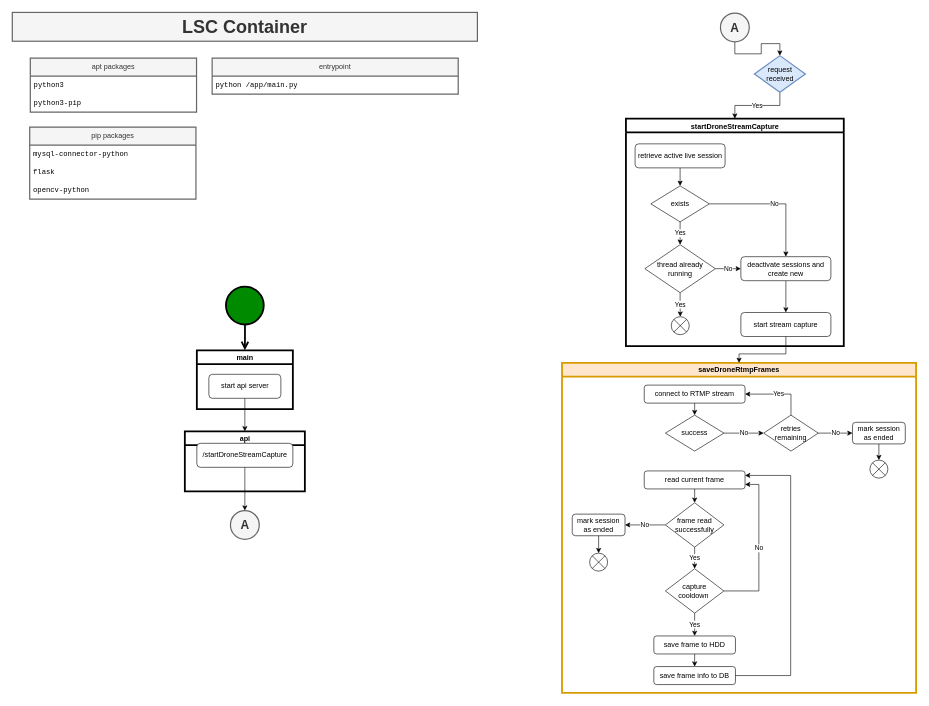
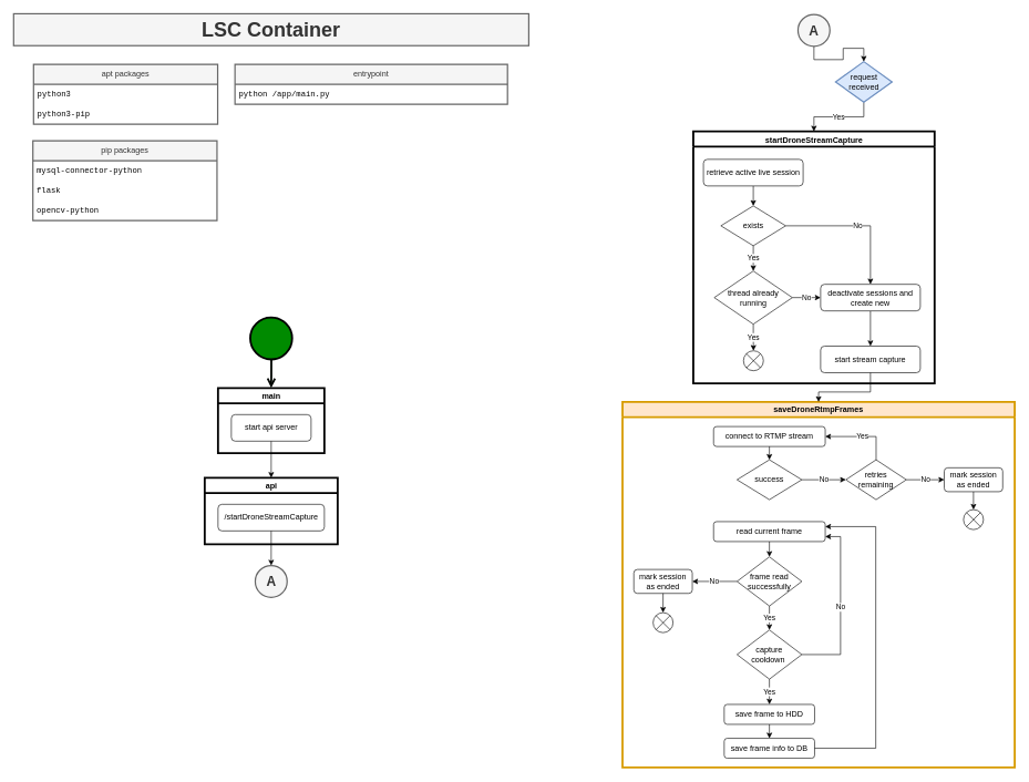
  <mxCell id="0" />
  <mxCell id="1" parent="0" />
  <mxCell id="2" value="saveDroneRtmpFrames" style="swimlane;whiteSpace=wrap;html=1;strokeWidth=3;fillColor=#ffe6cc;strokeColor=#d79b00;" parent="1" vertex="1"><mxGeometry x="936" y="604" width="590" height="550" as="geometry" /></mxCell>
  <mxCell id="3" style="edgeStyle=orthogonalEdgeStyle;rounded=0;orthogonalLoop=1;jettySize=auto;html=1;exitX=0.5;exitY=1;exitDx=0;exitDy=0;entryX=0.5;entryY=0;entryDx=0;entryDy=0;" parent="2" source="4" target="6" edge="1"><mxGeometry relative="1" as="geometry" /></mxCell>
  <mxCell id="4" value="connect to RTMP stream" style="rounded=1;whiteSpace=wrap;html=1;" parent="2" vertex="1"><mxGeometry x="137" y="37" width="168" height="30" as="geometry" /></mxCell>
  <mxCell id="5" value="No" style="edgeStyle=orthogonalEdgeStyle;rounded=0;orthogonalLoop=1;jettySize=auto;html=1;exitX=1;exitY=0.5;exitDx=0;exitDy=0;entryX=0;entryY=0.5;entryDx=0;entryDy=0;" parent="2" source="6" target="9" edge="1"><mxGeometry relative="1" as="geometry" /></mxCell>
  <mxCell id="6" value="success" style="rhombus;whiteSpace=wrap;html=1;" parent="2" vertex="1"><mxGeometry x="172.25" y="87" width="97.5" height="60" as="geometry" /></mxCell>
  <mxCell id="7" value="Yes" style="edgeStyle=orthogonalEdgeStyle;rounded=0;orthogonalLoop=1;jettySize=auto;html=1;exitX=0.5;exitY=0;exitDx=0;exitDy=0;entryX=1;entryY=0.5;entryDx=0;entryDy=0;" parent="2" source="9" target="4" edge="1"><mxGeometry relative="1" as="geometry" /></mxCell>
  <mxCell id="8" value="No" style="edgeStyle=orthogonalEdgeStyle;rounded=0;orthogonalLoop=1;jettySize=auto;html=1;exitX=1;exitY=0.5;exitDx=0;exitDy=0;entryX=0;entryY=0.5;entryDx=0;entryDy=0;" parent="2" source="9" target="20" edge="1"><mxGeometry relative="1" as="geometry"><mxPoint x="490" y="117" as="targetPoint" /></mxGeometry></mxCell>
  <mxCell id="9" value="retries remaining" style="rhombus;whiteSpace=wrap;html=1;" parent="2" vertex="1"><mxGeometry x="336" y="87" width="91" height="60" as="geometry" /></mxCell>
  <mxCell id="10" style="edgeStyle=orthogonalEdgeStyle;rounded=0;orthogonalLoop=1;jettySize=auto;html=1;exitX=0.5;exitY=1;exitDx=0;exitDy=0;entryX=0.5;entryY=0;entryDx=0;entryDy=0;" parent="2" source="11" target="14" edge="1"><mxGeometry relative="1" as="geometry" /></mxCell>
  <mxCell id="11" value="read current frame" style="rounded=1;whiteSpace=wrap;html=1;" parent="2" vertex="1"><mxGeometry x="137" y="180" width="168" height="30" as="geometry" /></mxCell>
  <mxCell id="12" value="No" style="edgeStyle=orthogonalEdgeStyle;rounded=0;orthogonalLoop=1;jettySize=auto;html=1;exitX=0;exitY=0.5;exitDx=0;exitDy=0;entryX=1;entryY=0.5;entryDx=0;entryDy=0;" parent="2" source="14" target="22" edge="1"><mxGeometry relative="1" as="geometry"><mxPoint x="105" y="267" as="targetPoint" /></mxGeometry></mxCell>
  <mxCell id="13" value="Yes" style="edgeStyle=orthogonalEdgeStyle;rounded=0;orthogonalLoop=1;jettySize=auto;html=1;exitX=0.5;exitY=1;exitDx=0;exitDy=0;entryX=0.5;entryY=0;entryDx=0;entryDy=0;" parent="2" source="14" target="27" edge="1"><mxGeometry relative="1" as="geometry" /></mxCell>
  <mxCell id="14" value="frame read successfully" style="rhombus;whiteSpace=wrap;html=1;" parent="2" vertex="1"><mxGeometry x="172.25" y="233" width="97.5" height="74" as="geometry" /></mxCell>
  <mxCell id="15" style="edgeStyle=orthogonalEdgeStyle;rounded=0;orthogonalLoop=1;jettySize=auto;html=1;exitX=0.5;exitY=1;exitDx=0;exitDy=0;entryX=0.5;entryY=0;entryDx=0;entryDy=0;" parent="2" source="16" target="17" edge="1"><mxGeometry relative="1" as="geometry" /></mxCell>
  <mxCell id="16" value="save frame to HDD" style="rounded=1;whiteSpace=wrap;html=1;" parent="2" vertex="1"><mxGeometry x="153" y="455" width="136" height="30" as="geometry" /></mxCell>
  <mxCell id="17" value="save frame info to DB" style="rounded=1;whiteSpace=wrap;html=1;" parent="2" vertex="1"><mxGeometry x="153" y="506" width="136" height="30" as="geometry" /></mxCell>
  <mxCell id="18" style="edgeStyle=orthogonalEdgeStyle;rounded=0;orthogonalLoop=1;jettySize=auto;html=1;exitX=1;exitY=0.5;exitDx=0;exitDy=0;entryX=1;entryY=0.25;entryDx=0;entryDy=0;" parent="2" source="17" target="11" edge="1"><mxGeometry relative="1" as="geometry"><Array as="points"><mxPoint x="381" y="521" /><mxPoint x="381" y="188" /></Array><mxPoint x="296" y="481" as="sourcePoint" /></mxGeometry></mxCell>
  <mxCell id="19" style="edgeStyle=orthogonalEdgeStyle;rounded=0;orthogonalLoop=1;jettySize=auto;html=1;exitX=0.5;exitY=1;exitDx=0;exitDy=0;entryX=0.5;entryY=0;entryDx=0;entryDy=0;" parent="2" source="20" target="21" edge="1"><mxGeometry relative="1" as="geometry" /></mxCell>
  <mxCell id="20" value="mark session as ended" style="rounded=1;whiteSpace=wrap;html=1;" parent="2" vertex="1"><mxGeometry x="484" y="99" width="88" height="36" as="geometry" /></mxCell>
  <mxCell id="21" value="" style="shape=sumEllipse;perimeter=ellipsePerimeter;html=1;backgroundOutline=1;" parent="2" vertex="1"><mxGeometry x="513" y="162" width="30" height="30" as="geometry" /></mxCell>
  <mxCell id="22" value="mark session as ended" style="rounded=1;whiteSpace=wrap;html=1;" parent="2" vertex="1"><mxGeometry x="17" y="252" width="88" height="36" as="geometry" /></mxCell>
  <mxCell id="23" value="" style="shape=sumEllipse;perimeter=ellipsePerimeter;html=1;backgroundOutline=1;" parent="2" vertex="1"><mxGeometry x="46" y="317" width="30" height="30" as="geometry" /></mxCell>
  <mxCell id="24" style="edgeStyle=orthogonalEdgeStyle;rounded=0;orthogonalLoop=1;jettySize=auto;html=1;exitX=0.5;exitY=1;exitDx=0;exitDy=0;entryX=0.5;entryY=0;entryDx=0;entryDy=0;" parent="2" source="22" target="23" edge="1"><mxGeometry relative="1" as="geometry" /></mxCell>
  <mxCell id="25" value="Yes" style="edgeStyle=orthogonalEdgeStyle;rounded=0;orthogonalLoop=1;jettySize=auto;html=1;exitX=0.5;exitY=1;exitDx=0;exitDy=0;entryX=0.5;entryY=0;entryDx=0;entryDy=0;" parent="2" source="27" target="16" edge="1"><mxGeometry relative="1" as="geometry" /></mxCell>
  <mxCell id="26" value="No" style="edgeStyle=orthogonalEdgeStyle;rounded=0;orthogonalLoop=1;jettySize=auto;html=1;exitX=1;exitY=0.5;exitDx=0;exitDy=0;entryX=1;entryY=0.75;entryDx=0;entryDy=0;" parent="2" source="27" target="11" edge="1"><mxGeometry relative="1" as="geometry"><Array as="points"><mxPoint x="328" y="380" /><mxPoint x="328" y="202" /></Array></mxGeometry></mxCell>
  <mxCell id="27" value="capture cooldown&amp;nbsp;" style="rhombus;whiteSpace=wrap;html=1;" parent="2" vertex="1"><mxGeometry x="172.25" y="343" width="97.5" height="74" as="geometry" /></mxCell>
  <mxCell id="28" value="main" style="swimlane;whiteSpace=wrap;html=1;strokeWidth=3;" parent="1" vertex="1"><mxGeometry x="327.5" y="583" width="160" height="98" as="geometry" /></mxCell>
  <mxCell id="29" value="start api server" style="rounded=1;whiteSpace=wrap;html=1;" parent="28" vertex="1"><mxGeometry x="20" y="40" width="120" height="40" as="geometry" /></mxCell>
  <mxCell id="30" value="" style="ellipse;html=1;shape=startState;fillColor=#008a00;strokeColor=#000000;fontColor=#ffffff;strokeWidth=3;" parent="1" vertex="1"><mxGeometry x="372" y="473" width="71" height="71" as="geometry" /></mxCell>
  <mxCell id="31" value="" style="edgeStyle=orthogonalEdgeStyle;html=1;verticalAlign=bottom;endArrow=open;endSize=8;strokeColor=#000500;rounded=0;entryX=0.5;entryY=0;entryDx=0;entryDy=0;exitX=0.503;exitY=0.936;exitDx=0;exitDy=0;exitPerimeter=0;fillColor=#008a00;strokeWidth=3;" parent="1" source="30" target="28" edge="1"><mxGeometry relative="1" as="geometry"><mxPoint x="277.5" y="694" as="targetPoint" /></mxGeometry></mxCell>
  <mxCell id="32" value="&lt;span style=&quot;border-color: var(--border-color);&quot;&gt;&lt;b style=&quot;border-color: var(--border-color);&quot;&gt;&lt;font style=&quot;font-size: 30px;&quot;&gt;LSC Container&lt;/font&gt;&lt;/b&gt;&lt;/span&gt;" style="rounded=0;whiteSpace=wrap;html=1;strokeWidth=2;fillColor=#f5f5f5;fontColor=#333333;strokeColor=#666666;" parent="1" vertex="1"><mxGeometry x="20" y="20" width="775" height="48" as="geometry" /></mxCell>
  <mxCell id="33" value="api" style="swimlane;whiteSpace=wrap;html=1;strokeWidth=3;" parent="1" vertex="1"><mxGeometry x="307.5" y="718" width="200" height="100" as="geometry" /></mxCell>
- <mxCell id="34" value="/startDroneStreamCapture" style="rounded=1;whiteSpace=wrap;html=1;" parent="33" vertex="1"><mxGeometry x="20" y="20" width="160" height="40" as="geometry" /></mxCell>
+ <mxCell id="34" value="/startDroneStreamCapture" style="rounded=1;whiteSpace=wrap;html=1;" parent="33" vertex="1"><mxGeometry x="20" y="40" width="160" height="40" as="geometry" /></mxCell>
  <mxCell id="35" value="pip packages" style="swimlane;fontStyle=0;childLayout=stackLayout;horizontal=1;startSize=30;horizontalStack=0;resizeParent=1;resizeParentMax=0;resizeLast=0;collapsible=1;marginBottom=0;whiteSpace=wrap;html=1;fillColor=#f5f5f5;fontColor=#333333;strokeColor=#666666;strokeWidth=2;" parent="1" vertex="1"><mxGeometry x="49" y="211" width="277" height="120" as="geometry" /></mxCell>
  <mxCell id="36" value="&lt;font face=&quot;Courier New&quot;&gt;mysql-connector-python&lt;/font&gt;" style="text;strokeColor=none;fillColor=none;align=left;verticalAlign=middle;spacingLeft=4;spacingRight=4;overflow=hidden;points=[[0,0.5],[1,0.5]];portConstraint=eastwest;rotatable=0;whiteSpace=wrap;html=1;" parent="35" vertex="1"><mxGeometry y="30" width="277" height="30" as="geometry" /></mxCell>
  <mxCell id="37" value="&lt;div&gt;flask&lt;/div&gt;" style="text;strokeColor=none;fillColor=none;align=left;verticalAlign=middle;spacingLeft=4;spacingRight=4;overflow=hidden;points=[[0,0.5],[1,0.5]];portConstraint=eastwest;rotatable=0;whiteSpace=wrap;html=1;fontFamily=Courier New;" parent="35" vertex="1"><mxGeometry y="60" width="277" height="30" as="geometry" /></mxCell>
  <mxCell id="38" value="&lt;div&gt;opencv-python&lt;/div&gt;" style="text;strokeColor=none;fillColor=none;align=left;verticalAlign=middle;spacingLeft=4;spacingRight=4;overflow=hidden;points=[[0,0.5],[1,0.5]];portConstraint=eastwest;rotatable=0;whiteSpace=wrap;html=1;fontFamily=Courier New;" parent="35" vertex="1"><mxGeometry y="90" width="277" height="30" as="geometry" /></mxCell>
  <mxCell id="39" value="apt packages" style="swimlane;fontStyle=0;childLayout=stackLayout;horizontal=1;startSize=30;horizontalStack=0;resizeParent=1;resizeParentMax=0;resizeLast=0;collapsible=1;marginBottom=0;whiteSpace=wrap;html=1;fillColor=#f5f5f5;fontColor=#333333;strokeColor=#666666;strokeWidth=2;" parent="1" vertex="1"><mxGeometry x="50" y="96" width="277" height="90" as="geometry" /></mxCell>
  <mxCell id="40" value="&lt;font face=&quot;Courier New&quot;&gt;python3&lt;/font&gt;" style="text;strokeColor=none;fillColor=none;align=left;verticalAlign=middle;spacingLeft=4;spacingRight=4;overflow=hidden;points=[[0,0.5],[1,0.5]];portConstraint=eastwest;rotatable=0;whiteSpace=wrap;html=1;" parent="39" vertex="1"><mxGeometry y="30" width="277" height="30" as="geometry" /></mxCell>
  <mxCell id="41" value="&lt;div&gt;python3-pip&lt;/div&gt;" style="text;strokeColor=none;fillColor=none;align=left;verticalAlign=middle;spacingLeft=4;spacingRight=4;overflow=hidden;points=[[0,0.5],[1,0.5]];portConstraint=eastwest;rotatable=0;whiteSpace=wrap;html=1;fontFamily=Courier New;" parent="39" vertex="1"><mxGeometry y="60" width="277" height="30" as="geometry" /></mxCell>
  <mxCell id="42" value="entrypoint" style="swimlane;fontStyle=0;childLayout=stackLayout;horizontal=1;startSize=30;horizontalStack=0;resizeParent=1;resizeParentMax=0;resizeLast=0;collapsible=1;marginBottom=0;whiteSpace=wrap;html=1;fillColor=#f5f5f5;fontColor=#333333;strokeColor=#666666;strokeWidth=2;" parent="1" vertex="1"><mxGeometry x="353" y="96" width="410" height="60" as="geometry" /></mxCell>
  <mxCell id="43" value="python /app/main.py" style="text;strokeColor=none;fillColor=none;align=left;verticalAlign=middle;spacingLeft=4;spacingRight=4;overflow=hidden;points=[[0,0.5],[1,0.5]];portConstraint=eastwest;rotatable=0;whiteSpace=wrap;html=1;fontFamily=Courier New;" parent="42" vertex="1"><mxGeometry y="30" width="410" height="30" as="geometry" /></mxCell>
  <mxCell id="44" style="edgeStyle=orthogonalEdgeStyle;rounded=0;orthogonalLoop=1;jettySize=auto;html=1;exitX=0.5;exitY=1;exitDx=0;exitDy=0;entryX=0.5;entryY=0;entryDx=0;entryDy=0;" parent="1" source="29" target="33" edge="1"><mxGeometry relative="1" as="geometry" /></mxCell>
  <mxCell id="45" style="edgeStyle=orthogonalEdgeStyle;rounded=0;orthogonalLoop=1;jettySize=auto;html=1;exitX=0.5;exitY=1;exitDx=0;exitDy=0;entryX=0.5;entryY=0;entryDx=0;entryDy=0;" parent="1" source="34" target="46" edge="1"><mxGeometry relative="1" as="geometry"><mxPoint x="407.5" y="848" as="targetPoint" /></mxGeometry></mxCell>
  <mxCell id="46" value="&lt;b style=&quot;font-size: 20px;&quot;&gt;A&lt;/b&gt;" style="ellipse;whiteSpace=wrap;html=1;aspect=fixed;fontSize=20;labelBackgroundColor=none;fillColor=#f5f5f5;fontColor=#333333;strokeColor=#666666;strokeWidth=2;" parent="1" vertex="1"><mxGeometry x="383.5" y="850" width="48" height="48" as="geometry" /></mxCell>
  <mxCell id="47" value="Yes" style="edgeStyle=orthogonalEdgeStyle;rounded=0;orthogonalLoop=1;jettySize=auto;html=1;exitX=0.5;exitY=1;exitDx=0;exitDy=0;entryX=0.5;entryY=0;entryDx=0;entryDy=0;" parent="1" source="48" target="49" edge="1"><mxGeometry relative="1" as="geometry" /></mxCell>
  <mxCell id="48" value="request received" style="rhombus;whiteSpace=wrap;html=1;fillColor=#dae8fc;strokeColor=#6c8ebf;strokeWidth=2;" parent="1" vertex="1"><mxGeometry x="1256.5" y="92" width="85" height="61" as="geometry" /></mxCell>
  <mxCell id="49" value="&lt;div style=&quot;line-height: 16px;&quot;&gt;&lt;span style=&quot;background-color: rgb(255, 255, 255);&quot;&gt;startDroneStreamCapture&lt;/span&gt;&lt;br&gt;&lt;/div&gt;" style="swimlane;whiteSpace=wrap;html=1;strokeWidth=3;" parent="1" vertex="1"><mxGeometry x="1042.5" y="197" width="363" height="379" as="geometry" /></mxCell>
  <mxCell id="50" value="Yes" style="edgeStyle=orthogonalEdgeStyle;rounded=0;orthogonalLoop=1;jettySize=auto;html=1;exitX=0.5;exitY=1;exitDx=0;exitDy=0;entryX=0.5;entryY=0;entryDx=0;entryDy=0;" parent="49" source="52" target="60" edge="1"><mxGeometry relative="1" as="geometry" /></mxCell>
  <mxCell id="51" value="No" style="edgeStyle=orthogonalEdgeStyle;rounded=0;orthogonalLoop=1;jettySize=auto;html=1;exitX=1;exitY=0.5;exitDx=0;exitDy=0;entryX=0;entryY=0.5;entryDx=0;entryDy=0;" parent="49" source="52" target="59" edge="1"><mxGeometry relative="1" as="geometry" /></mxCell>
  <mxCell id="52" value="thread already running" style="rhombus;whiteSpace=wrap;html=1;" parent="49" vertex="1"><mxGeometry x="31.5" y="210" width="117.5" height="80" as="geometry" /></mxCell>
  <mxCell id="53" style="edgeStyle=orthogonalEdgeStyle;rounded=0;orthogonalLoop=1;jettySize=auto;html=1;exitX=0.5;exitY=1;exitDx=0;exitDy=0;entryX=0.5;entryY=0;entryDx=0;entryDy=0;" parent="49" source="54" target="57" edge="1"><mxGeometry relative="1" as="geometry" /></mxCell>
  <mxCell id="54" value="retrieve active live session" style="rounded=1;whiteSpace=wrap;html=1;" parent="49" vertex="1"><mxGeometry x="15.25" y="42" width="150" height="40" as="geometry" /></mxCell>
  <mxCell id="55" value="Yes" style="edgeStyle=orthogonalEdgeStyle;rounded=0;orthogonalLoop=1;jettySize=auto;html=1;exitX=0.5;exitY=1;exitDx=0;exitDy=0;entryX=0.5;entryY=0;entryDx=0;entryDy=0;" parent="49" source="57" target="52" edge="1"><mxGeometry relative="1" as="geometry" /></mxCell>
  <mxCell id="56" value="No" style="edgeStyle=orthogonalEdgeStyle;rounded=0;orthogonalLoop=1;jettySize=auto;html=1;exitX=1;exitY=0.5;exitDx=0;exitDy=0;entryX=0.5;entryY=0;entryDx=0;entryDy=0;" parent="49" source="57" target="59" edge="1"><mxGeometry relative="1" as="geometry" /></mxCell>
  <mxCell id="57" value="exists" style="rhombus;whiteSpace=wrap;html=1;" parent="49" vertex="1"><mxGeometry x="41.5" y="112" width="97.5" height="60" as="geometry" /></mxCell>
  <mxCell id="58" style="edgeStyle=orthogonalEdgeStyle;rounded=0;orthogonalLoop=1;jettySize=auto;html=1;exitX=0.5;exitY=1;exitDx=0;exitDy=0;entryX=0.5;entryY=0;entryDx=0;entryDy=0;" parent="49" source="59" target="61" edge="1"><mxGeometry relative="1" as="geometry" /></mxCell>
  <mxCell id="59" value="deactivate sessions and create new" style="rounded=1;whiteSpace=wrap;html=1;" parent="49" vertex="1"><mxGeometry x="191.5" y="230" width="150" height="40" as="geometry" /></mxCell>
  <mxCell id="60" value="" style="shape=sumEllipse;perimeter=ellipsePerimeter;html=1;backgroundOutline=1;" parent="49" vertex="1"><mxGeometry x="75.5" y="330" width="30" height="30" as="geometry" /></mxCell>
  <mxCell id="61" value="start stream capture" style="rounded=1;whiteSpace=wrap;html=1;" parent="49" vertex="1"><mxGeometry x="191.5" y="323" width="150" height="40" as="geometry" /></mxCell>
  <mxCell id="62" style="edgeStyle=orthogonalEdgeStyle;rounded=0;orthogonalLoop=1;jettySize=auto;html=1;exitX=0.5;exitY=1;exitDx=0;exitDy=0;entryX=0.5;entryY=0;entryDx=0;entryDy=0;" parent="1" source="63" target="48" edge="1"><mxGeometry relative="1" as="geometry" /></mxCell>
  <mxCell id="63" value="&lt;b style=&quot;font-size: 20px;&quot;&gt;A&lt;/b&gt;" style="ellipse;whiteSpace=wrap;html=1;aspect=fixed;fontSize=20;labelBackgroundColor=none;fillColor=#f5f5f5;fontColor=#333333;strokeColor=#666666;strokeWidth=2;" parent="1" vertex="1"><mxGeometry x="1200" y="21" width="48" height="48" as="geometry" /></mxCell>
  <mxCell id="64" style="edgeStyle=orthogonalEdgeStyle;rounded=0;orthogonalLoop=1;jettySize=auto;html=1;exitX=0.5;exitY=1;exitDx=0;exitDy=0;entryX=0.5;entryY=0;entryDx=0;entryDy=0;" parent="1" source="61" target="2" edge="1"><mxGeometry relative="1" as="geometry"><Array as="points"><mxPoint x="1309" y="589" /><mxPoint x="1231" y="589" /></Array></mxGeometry></mxCell>
